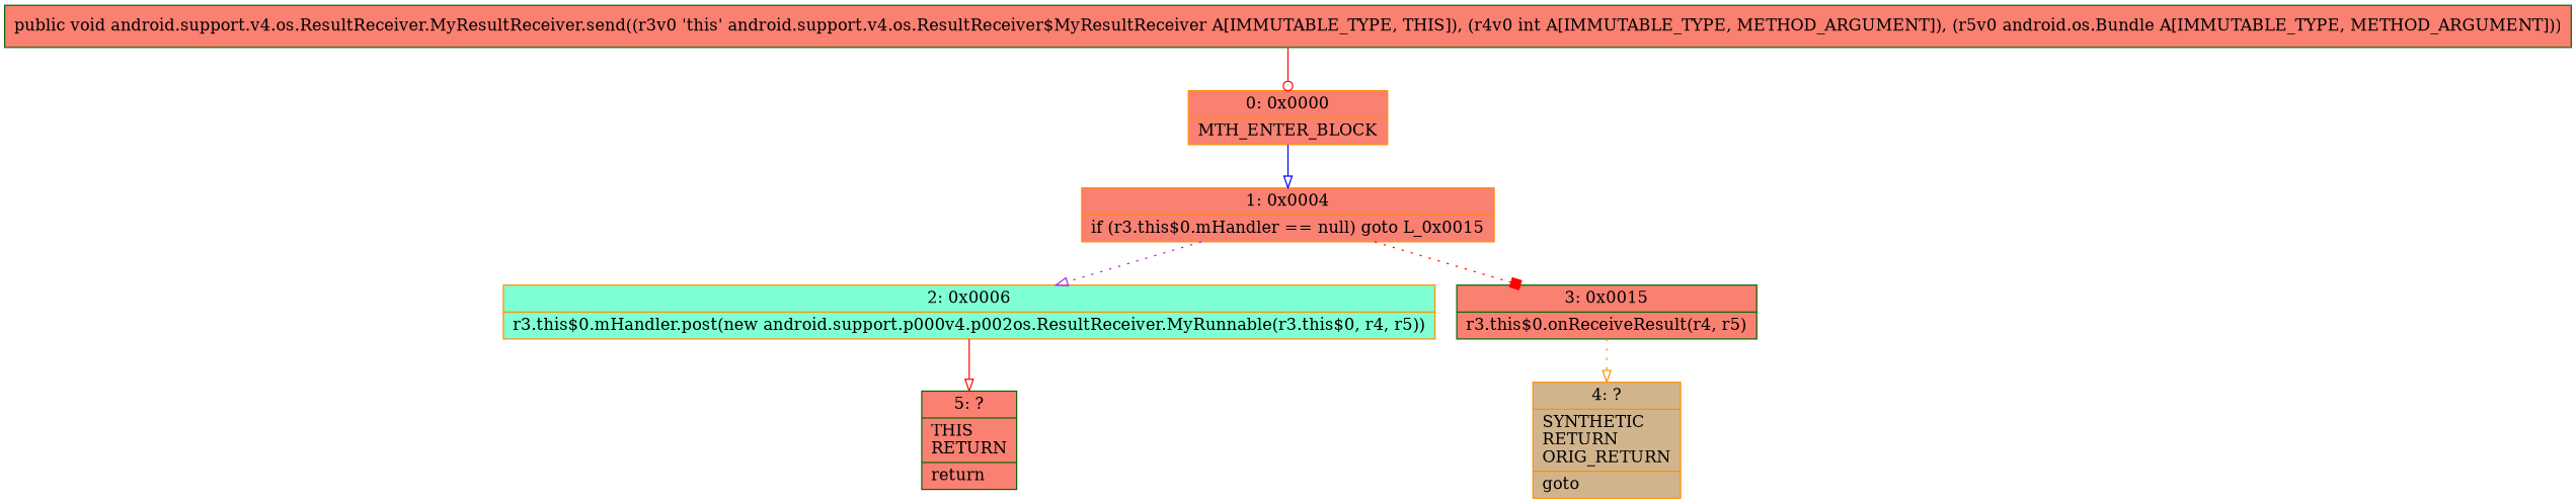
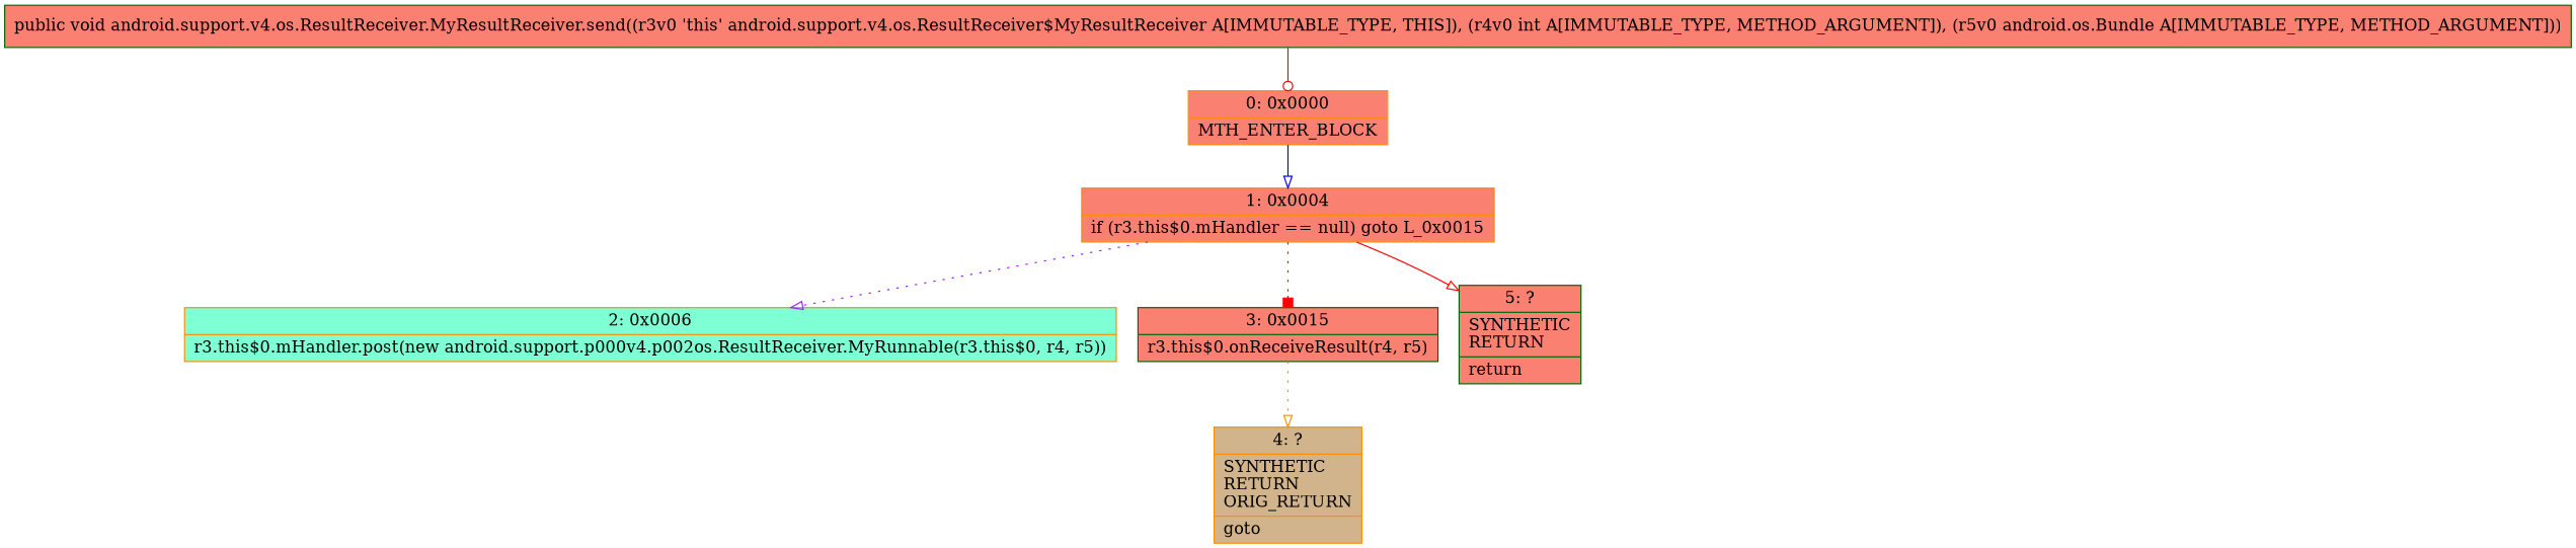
  digraph {
    node [color=darkorange fillcolor=salmon shape=record style=filled]
    edge [arrowhead=onormal color=red style=solid]
    n1 [label="{0\:\ 0x0000|MTH_ENTER_BLOCK\l}"]
    n2 [label="{1\:\ 0x0004|if (r3.this$0.mHandler == null) goto L_0x0015\l}"]
    n3 [fillcolor=aquamarine label="{2\:\ 0x0006|r3.this$0.mHandler.post(new android.support.p000v4.p002os.ResultReceiver.MyRunnable(r3.this$0, r4, r5))\l}"]
    n4 [color=darkgreen label="{3\:\ 0x0015|r3.this$0.onReceiveResult(r4, r5)\l}"]
-   n5 [color=darkgreen label="{5\:\ ?|THIS\lRETURN\l|return\l}"]
+   n5 [color=darkgreen label="{5\:\ ?|SYNTHETIC\lRETURN\l|return\l}"]
    n6 [fillcolor=tan label="{4\:\ ?|SYNTHETIC\lRETURN\lORIG_RETURN\l|goto\l}"]
    n7 [color=darkgreen label="{public void android.support.v4.os.ResultReceiver.MyResultReceiver.send((r3v0 'this' android.support.v4.os.ResultReceiver$MyResultReceiver A[IMMUTABLE_TYPE, THIS]), (r4v0 int A[IMMUTABLE_TYPE, METHOD_ARGUMENT]), (r5v0 android.os.Bundle A[IMMUTABLE_TYPE, METHOD_ARGUMENT])) }"]
    n1 -> n2 [color=blue]
    n2 -> n3 [color=purple style=dotted]
    n2 -> n4 [arrowhead=box style=dotted]
-   n3 -> n5
+   n2 -> n5
    n4 -> n6 [color=darkorange style=dotted]
    n7 -> n1 [arrowhead=odot]
  }
